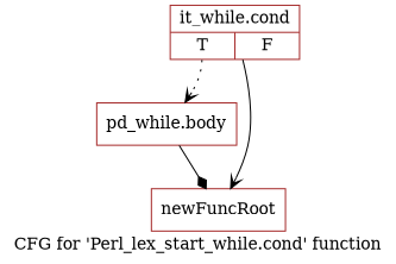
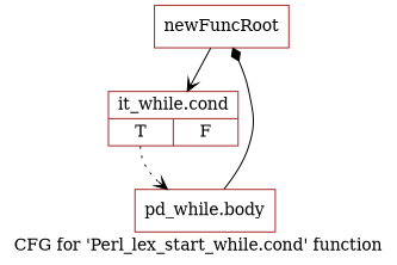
  digraph {
    label="CFG for 'Perl_lex_start_while.cond' function"
    node [color=brown shape=record]
    edge [arrowhead=vee style=solid]
    n1 [label="{newFuncRoot}"]
    n2 [label="{it_while.cond|{<s0>T|<s1>F}}"]
    n3 [label="{pd_while.body}"]
-   n2 -> n1
+   n1 -> n2
    n2 -> n3 [style=dotted tailport=s0]
    n3 -> n1 [arrowhead=diamond]
  }
